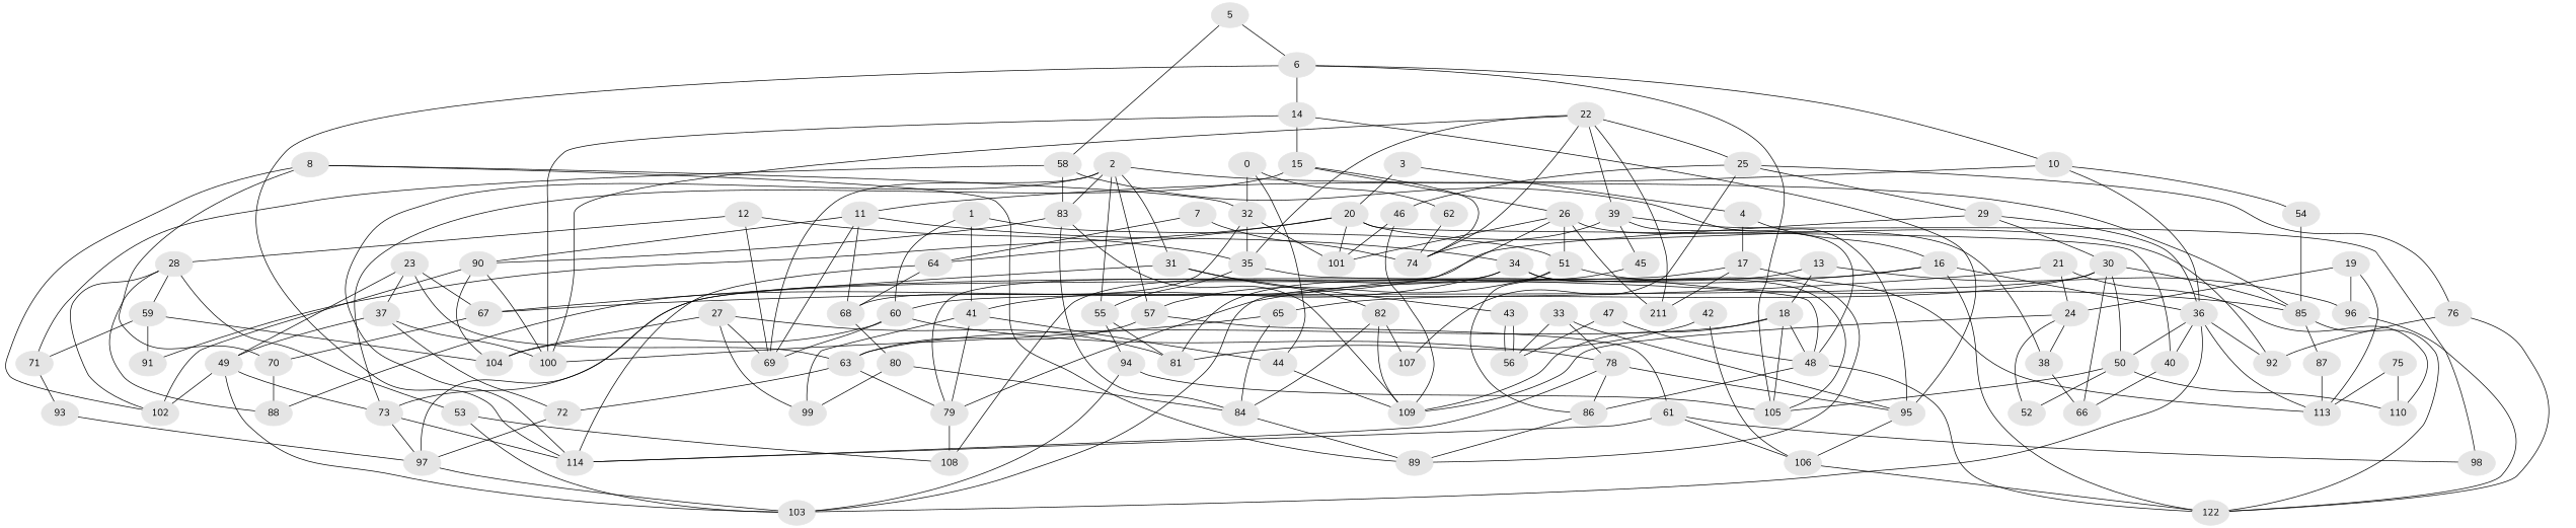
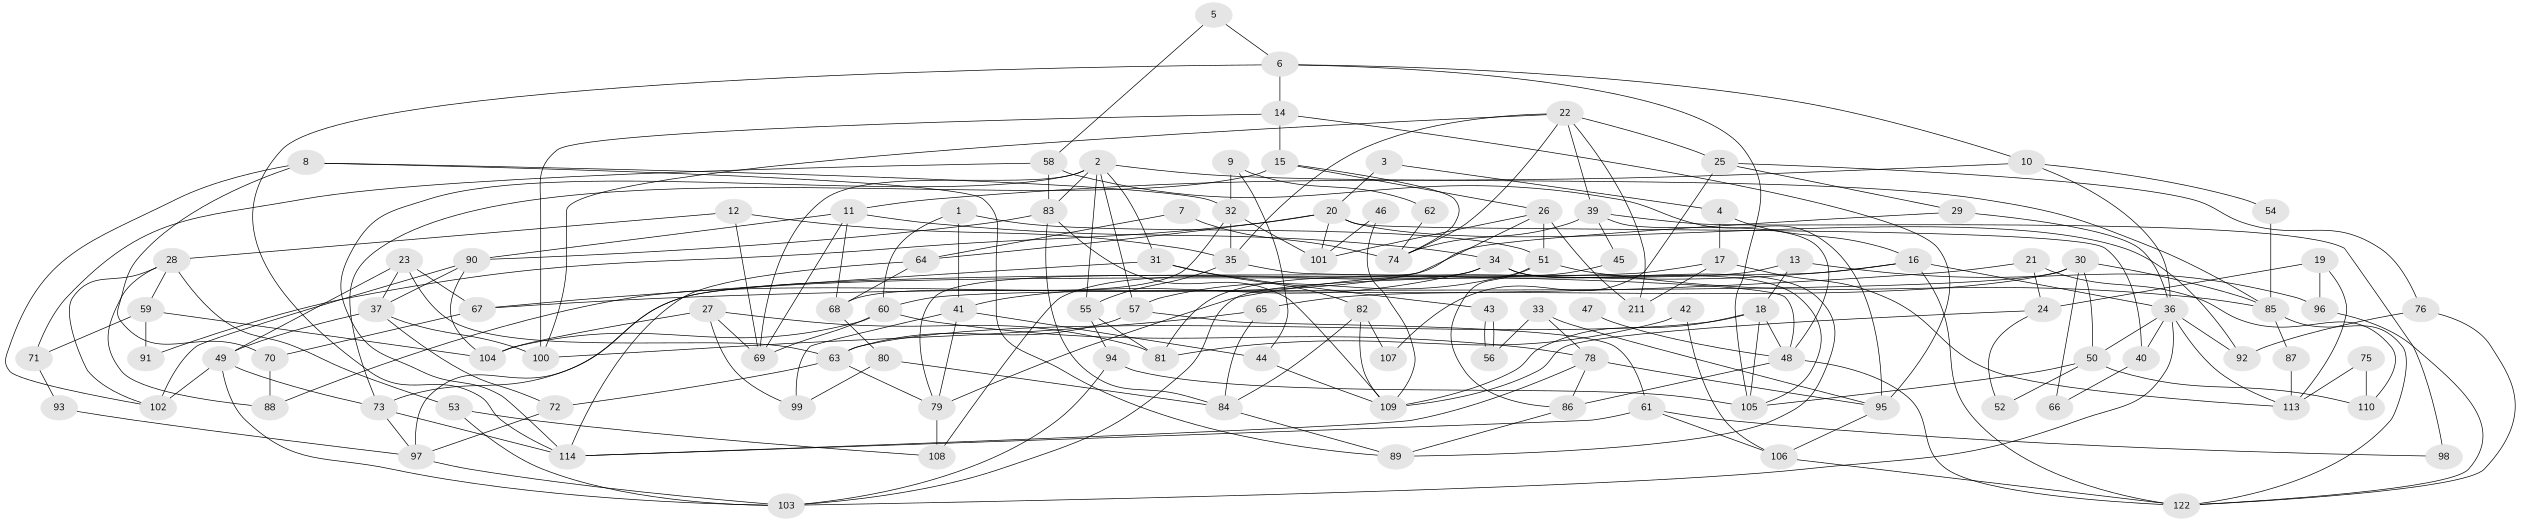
  graph {
    fontname=Nunito
    node [color=gray90 fontname=Nunito style=filled]
    edge [fontname=Nunito]
    1
    41
    51
    60
    44
    79
    99
    57
    85
    86
    69
    104
    78
    2
    31
    55
    83
    114
    67
    43
    82
    81
    94
    63
    61
    90
    109
    84
    n29 [label=122]
    87
    3
    4
    20
    16
    17
    64
    40
    91
    92
    101
    36
    73
    103
    n44 [label=211]
    113
    5
    6
    58
    10
    14
    105
    95
    71
    11
    54
    15
    100
    7
    74
    68
    8
    32
    70
    89
    102
    35
    88
-   9 [label=0]
+   9
    62
    34
    50
    108
    80
    12
    28
    53
    59
    48
    13
    18
    96
    97
    26
    106
-   38
    72
    19
    24
    52
    66
    21
    110
    22
    25
    39
    29
    46
    76
    107
    45
    98
    23
    37
    49
    30
    27
    65
    56
    33
    42
    47
    93
    75
    1 -- 41
    1 -- 51
    1 -- 60
    41 -- 44
    41 -- 79
    41 -- 99
    51 -- 57
    51 -- 85
    51 -- 86
    60 -- 69
    60 -- 104
    60 -- 78
    44 -- 109
    79 -- 108
    57 -- 63
    57 -- 61
    85 -- n29
    85 -- 87
    86 -- 89
    78 -- 86
    78 -- 114
    78 -- 95
    2 -- 57
    2 -- 85
    2 -- 69
    2 -- 31
    2 -- 55
    2 -- 83
    2 -- 114
    31 -- 67
    31 -- 43
    31 -- 82
    55 -- 81
    55 -- 94
    83 -- 90
    83 -- 109
    83 -- 84
    67 -- 70
    43 -- 56
    43 -- 56
    82 -- 109
    82 -- 84
    82 -- 107
    94 -- 103
    94 -- 105
    63 -- 79
    63 -- 72
    61 -- 114
    61 -- 106
    61 -- 98
    90 -- 104
-   90 -- 100
+   90 -- 37
    90 -- 102
    84 -- 89
    87 -- 113
    3 -- 4
    3 -- 20
    4 -- 16
    4 -- 17
    20 -- 64
    20 -- 40
    20 -- 91
    20 -- 92
    20 -- 101
    16 -- 79
    16 -- n29
    16 -- 36
    16 -- 73
    17 -- 103
    17 -- n44
    17 -- 113
    64 -- 114
    64 -- 68
    40 -- 66
    36 -- 40
    36 -- 92
    36 -- 103
    36 -- 113
    36 -- 50
    73 -- 114
    73 -- 97
    5 -- 6
    5 -- 58
    6 -- 114
    6 -- 10
    6 -- 14
    6 -- 105
    58 -- 83
    58 -- 95
    58 -- 71
    10 -- 36
    10 -- 11
    10 -- 54
    14 -- 95
    14 -- 15
    14 -- 100
    95 -- 106
    71 -- 93
    11 -- 69
    11 -- 90
    11 -- 68
    11 -- 34
    54 -- 85
    15 -- 73
    15 -- 74
    15 -- 26
    7 -- 64
    7 -- 74
    68 -- 80
    8 -- 32
    8 -- 70
    8 -- 89
    8 -- 102
    32 -- 101
    32 -- 68
    32 -- 35
    70 -- 88
    35 -- 55
    35 -- 48
    9 -- 44
    9 -- 32
    9 -- 62
    62 -- 74
    34 -- 41
    34 -- 105
    34 -- 89
    34 -- 108
    50 -- 105
    50 -- 52
    50 -- 110
    80 -- 99
    80 -- 84
    12 -- 69
    12 -- 35
    12 -- 28
    28 -- 102
    28 -- 88
    28 -- 53
    28 -- 59
    53 -- 103
    53 -- 108
    59 -- 104
    59 -- 91
    59 -- 71
    48 -- 86
    48 -- n29
    13 -- 18
    13 -- 96
    13 -- 97
    18 -- 63
    18 -- 109
    18 -- 105
    18 -- 48
    96 -- n29
    97 -- 103
    26 -- 51
    26 -- 79
    26 -- 101
    26 -- n44
-   26 -- 38
    106 -- n29
-   38 -- 66
    72 -- 97
    19 -- 113
    19 -- 96
    19 -- 24
    24 -- 109
-   24 -- 38
    24 -- 52
    21 -- 67
    21 -- 24
    21 -- 110
    22 -- n44
    22 -- 100
    22 -- 74
    22 -- 35
    22 -- 25
    22 -- 39
    25 -- 29
-   25 -- 46
    25 -- 76
    25 -- 107
    39 -- 74
    39 -- 48
    39 -- 45
    39 -- 98
    29 -- 36
    29 -- 88
-   29 -- 30
    46 -- 109
    46 -- 101
    76 -- n29
    76 -- 92
    45 -- 81
    23 -- 67
    23 -- 63
    23 -- 37
    23 -- 49
    37 -- 100
    37 -- 72
    37 -- 49
    49 -- 73
    49 -- 103
    49 -- 102
    30 -- 60
    30 -- 85
    30 -- 50
    30 -- 66
    30 -- 65
    27 -- 99
    27 -- 69
    27 -- 104
    27 -- 81
    65 -- 84
    65 -- 100
    33 -- 78
    33 -- 95
    33 -- 56
    42 -- 81
    42 -- 106
    47 -- 48
-   47 -- 56
    93 -- 97
    75 -- 113
    75 -- 110
  }
